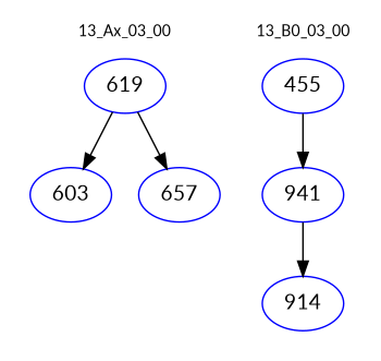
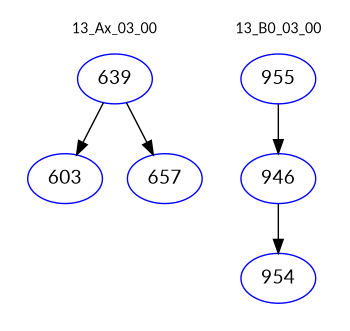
  digraph {
    fontname=Lato
    node [color=blue fontname=Lato]
    edge [color=black fontname=Lato]
-   n1 [label=619]
+   n1 [label=639]
    n2 [label=603]
    n3 [label=657]
-   n4 [label=941]
-   n5 [label=914]
-   n6 [label=455]
+   n4 [label=946]
+   n5 [label=954]
+   n6 [label=955]
    subgraph cluster_1 {
      color=white
      fontsize=10
      label="13_Ax_03_00"
      n1
      n2
      n3
    }
    subgraph cluster_2 {
      color=white
      fontsize=10
      label="13_B0_03_00"
      n4
      n5
      n6
    }
    n1 -> n2
    n1 -> n3
    n4 -> n5
    n6 -> n4
  }
